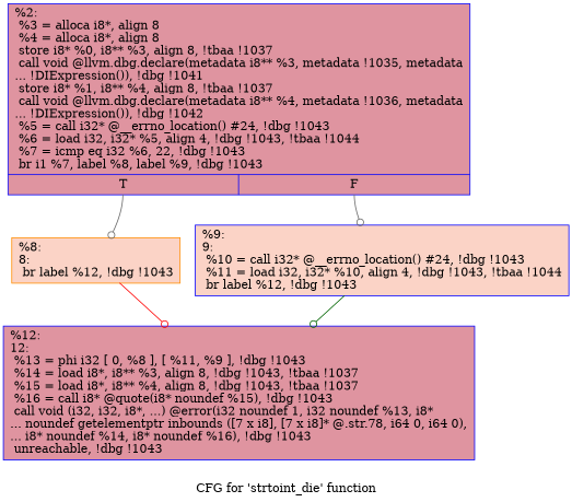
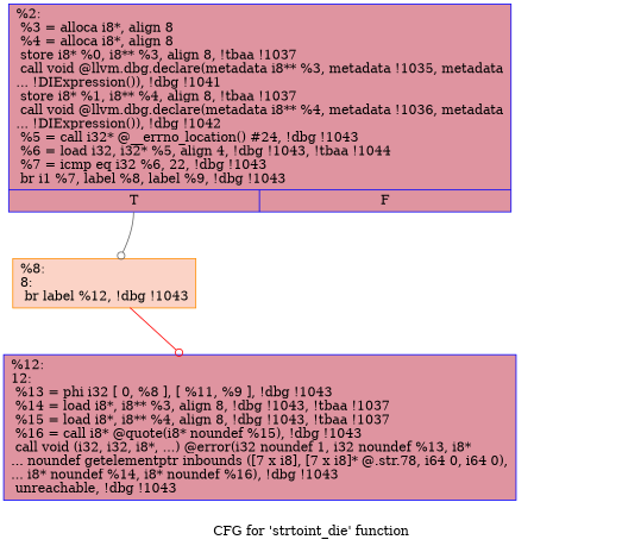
  digraph {
    label="CFG for 'strtoint_die' function"
    node [color=blue fillcolor="#b70d2870" shape=record style=filled]
    edge [color=gray40 arrowhead=odot]
    n1 [label="{%2:\l  %3 = alloca i8*, align 8\l  %4 = alloca i8*, align 8\l  store i8* %0, i8** %3, align 8, !tbaa !1037\l  call void @llvm.dbg.declare(metadata i8** %3, metadata !1035, metadata\l... !DIExpression()), !dbg !1041\l  store i8* %1, i8** %4, align 8, !tbaa !1037\l  call void @llvm.dbg.declare(metadata i8** %4, metadata !1036, metadata\l... !DIExpression()), !dbg !1042\l  %5 = call i32* @__errno_location() #24, !dbg !1043\l  %6 = load i32, i32* %5, align 4, !dbg !1043, !tbaa !1044\l  %7 = icmp eq i32 %6, 22, !dbg !1043\l  br i1 %7, label %8, label %9, !dbg !1043\l|{<s0>T|<s1>F}}"]
    n2 [color=darkorange fillcolor="#f59c7d70" label="{%8:\l8:                                                \l  br label %12, !dbg !1043\l}"]
-   n3 [fillcolor="#f59c7d70" label="{%9:\l9:                                                \l  %10 = call i32* @__errno_location() #24, !dbg !1043\l  %11 = load i32, i32* %10, align 4, !dbg !1043, !tbaa !1044\l  br label %12, !dbg !1043\l}"]
    n4 [label="{%12:\l12:                                               \l  %13 = phi i32 [ 0, %8 ], [ %11, %9 ], !dbg !1043\l  %14 = load i8*, i8** %3, align 8, !dbg !1043, !tbaa !1037\l  %15 = load i8*, i8** %4, align 8, !dbg !1043, !tbaa !1037\l  %16 = call i8* @quote(i8* noundef %15), !dbg !1043\l  call void (i32, i32, i8*, ...) @error(i32 noundef 1, i32 noundef %13, i8*\l... noundef getelementptr inbounds ([7 x i8], [7 x i8]* @.str.78, i64 0, i64 0),\l... i8* noundef %14, i8* noundef %16), !dbg !1043\l  unreachable, !dbg !1043\l}"]
    n1 -> n2 [tailport=s0]
-   n1 -> n3 [tailport=s1]
    n2 -> n4 [color=red]
-   n3 -> n4 [color=darkgreen]
  }
